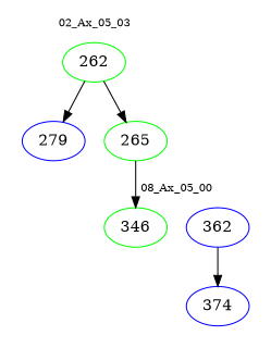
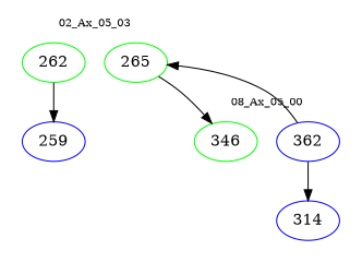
  digraph {
    node [color=green]
    edge [color=black]
    n1 [label=262]
-   n2 [color=blue label=279]
+   n2 [color=blue label=259]
    n3 [label=265]
    n4 [color=blue label=362]
    n5 [label=346]
-   n6 [color=blue label=374]
+   n6 [color=blue label=314]
    subgraph cluster_1 {
      color=white
      fontsize=10
      label="02_Ax_05_03"
      n1
      n2
      n3
    }
    subgraph cluster_2 {
      color=white
      fontsize=10
      label="08_Ax_05_00"
      n4
      n5
      n6
    }
    n1 -> n2
-   n1 -> n3
+   n4 -> n3
    n3 -> n5
    n4 -> n6
  }
